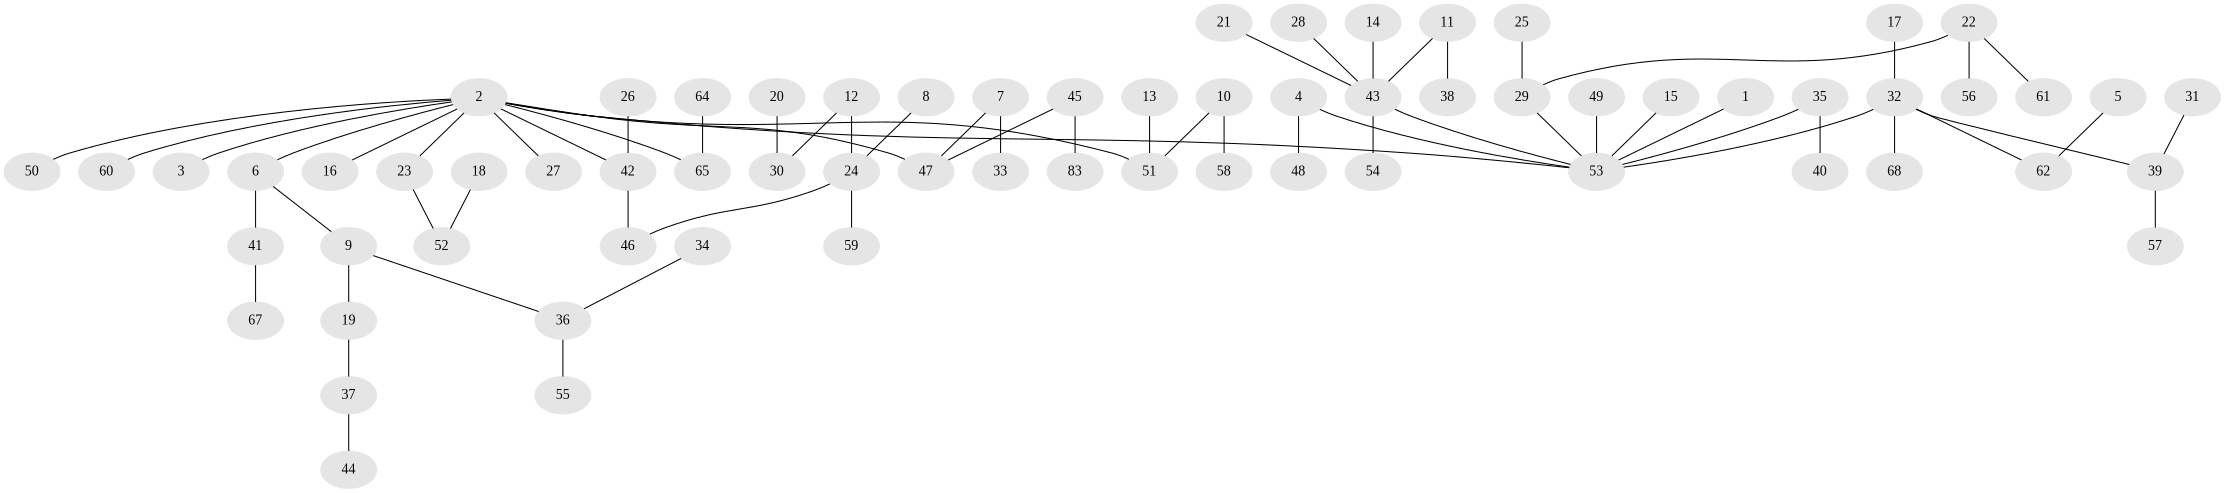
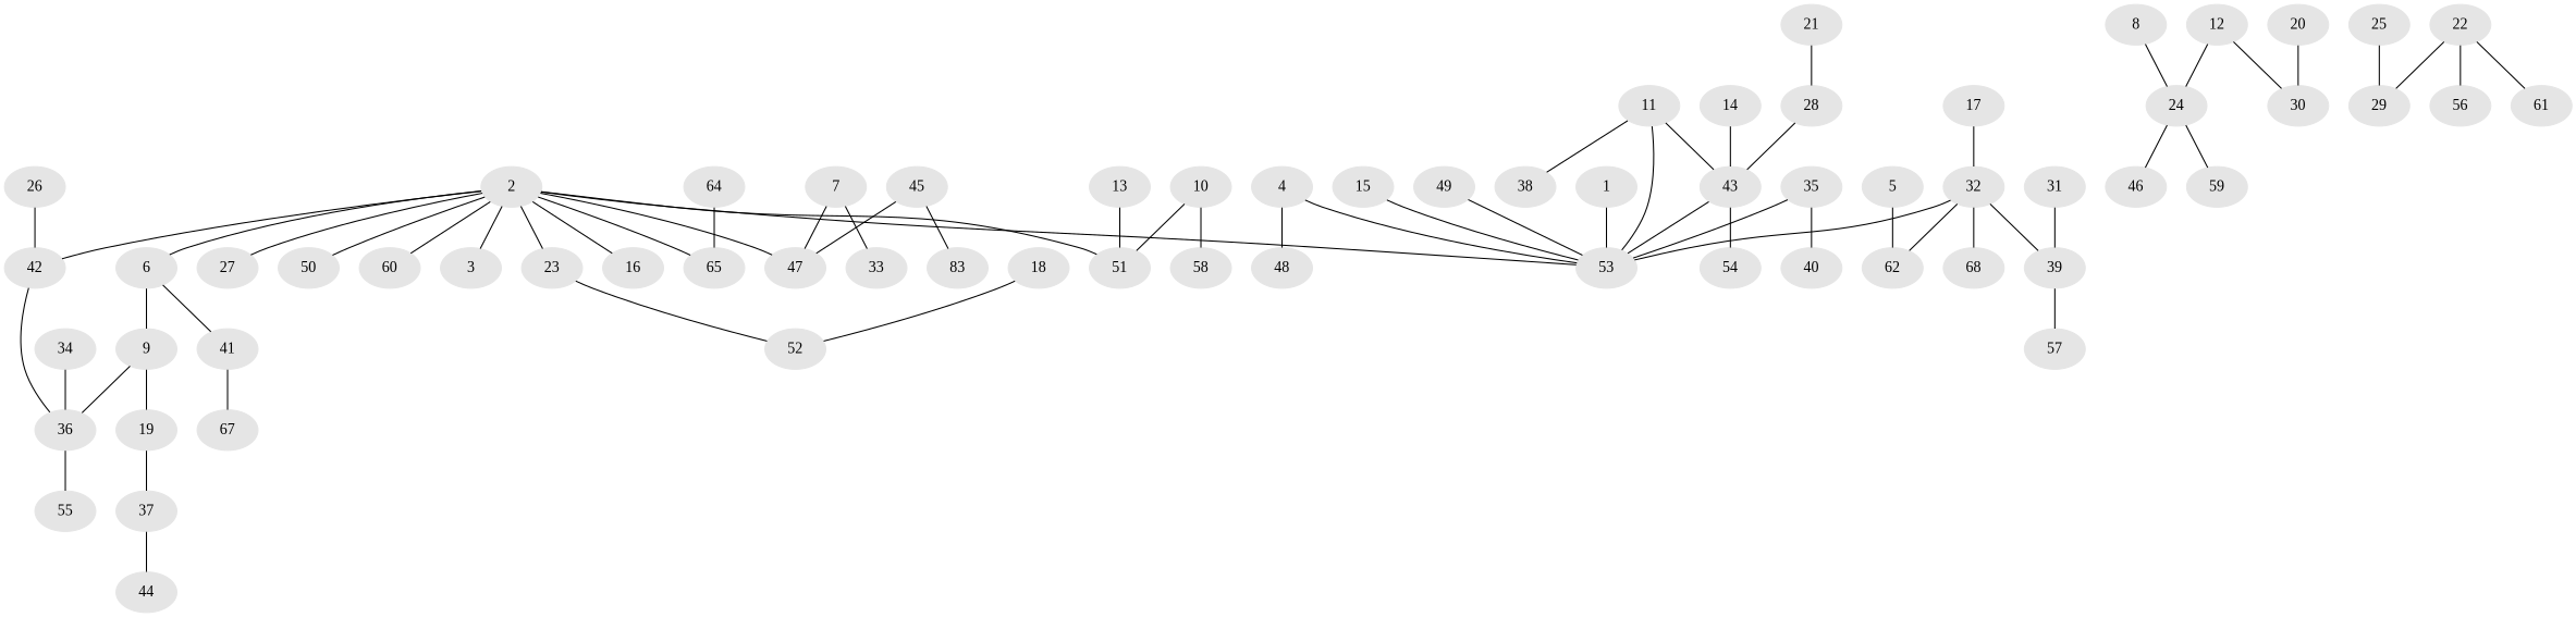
  graph {
    fontname="Liberation Serif"
    node [color=gray90 fontname="Liberation Serif" style=filled]
    edge [fontname="Liberation Serif" weight=1.0]
    1
    53
    2
    3
    6
    16
    23
    27
    42
    47
    50
    51
    60
    65
    9
    41
    52
    46
    4
    48
    5
    62
    19
    36
    67
    7
    33
    8
    24
    59
    37
    55
    10
    58
    11
    38
    43
    54
    12
    30
    13
    14
    15
    17
    32
    39
    68
    18
    44
    20
    21
    28
    22
    29
    56
    61
    25
    26
    31
    57
    34
    35
    40
    45
    n65 [label=83]
    49
    64
    1 -- 53
    2 -- 53
    2 -- 3
    2 -- 6
    2 -- 16
    2 -- 23
    2 -- 27
    2 -- 42
    2 -- 47
    2 -- 50
    2 -- 51
    2 -- 60
    2 -- 65
    6 -- 9
    6 -- 41
    23 -- 52
-   42 -- 46
+   42 -- 36
    9 -- 19
    9 -- 36
    41 -- 67
    4 -- 53
    4 -- 48
    5 -- 62
    19 -- 37
    36 -- 55
    7 -- 47
    7 -- 33
    8 -- 24
    24 -- 46
    24 -- 59
    37 -- 44
    10 -- 51
    10 -- 58
    11 -- 38
    11 -- 43
    43 -- 53
    43 -- 54
    12 -- 24
    12 -- 30
    13 -- 51
    14 -- 43
    15 -- 53
    17 -- 32
    32 -- 53
    32 -- 62
    32 -- 39
    32 -- 68
    39 -- 57
    18 -- 52
    20 -- 30
-   21 -- 43
+   21 -- 28
    28 -- 43
    22 -- 29
    22 -- 56
    22 -- 61
-   29 -- 53
+   11 -- 53
    25 -- 29
    26 -- 42
    31 -- 39
    34 -- 36
    35 -- 53
    35 -- 40
    45 -- 47
    45 -- n65
    49 -- 53
    64 -- 65
  }
